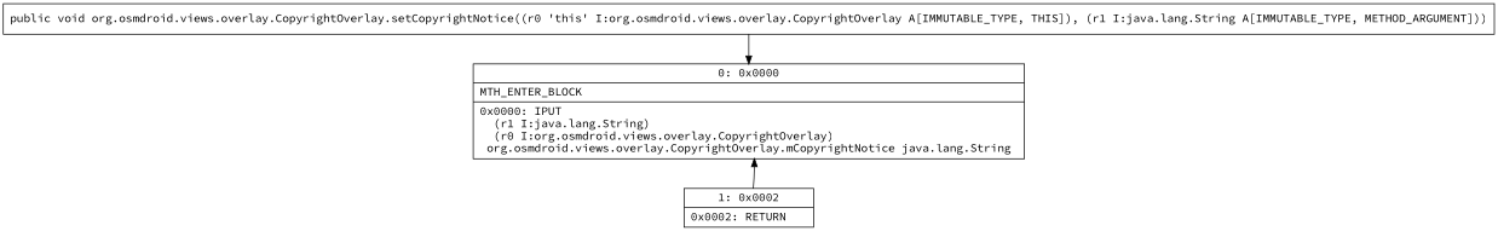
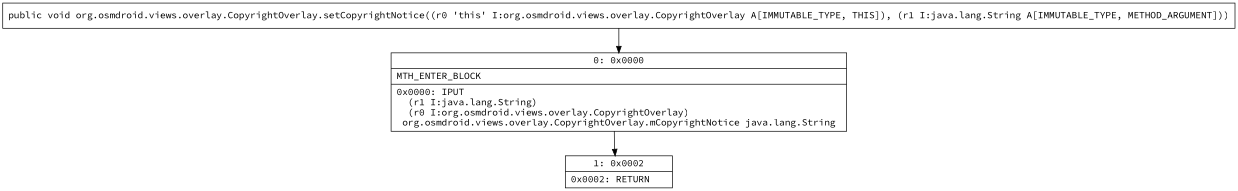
  digraph {
    fontname="Source Code Pro"
    node [shape=record fontname="Source Code Pro"]
    edge [fontname="Source Code Pro"]
    n1 [label="{0\:\ 0x0000|MTH_ENTER_BLOCK\l|0x0000: IPUT  \l  (r1 I:java.lang.String)\l  (r0 I:org.osmdroid.views.overlay.CopyrightOverlay)\l org.osmdroid.views.overlay.CopyrightOverlay.mCopyrightNotice java.lang.String \l}"]
    n2 [label="{1\:\ 0x0002|0x0002: RETURN   \l}"]
    n3 [label="{public void org.osmdroid.views.overlay.CopyrightOverlay.setCopyrightNotice((r0 'this' I:org.osmdroid.views.overlay.CopyrightOverlay A[IMMUTABLE_TYPE, THIS]), (r1 I:java.lang.String A[IMMUTABLE_TYPE, METHOD_ARGUMENT])) }"]
-   n2 -> n1
+   n1 -> n2
    n3 -> n1
  }
